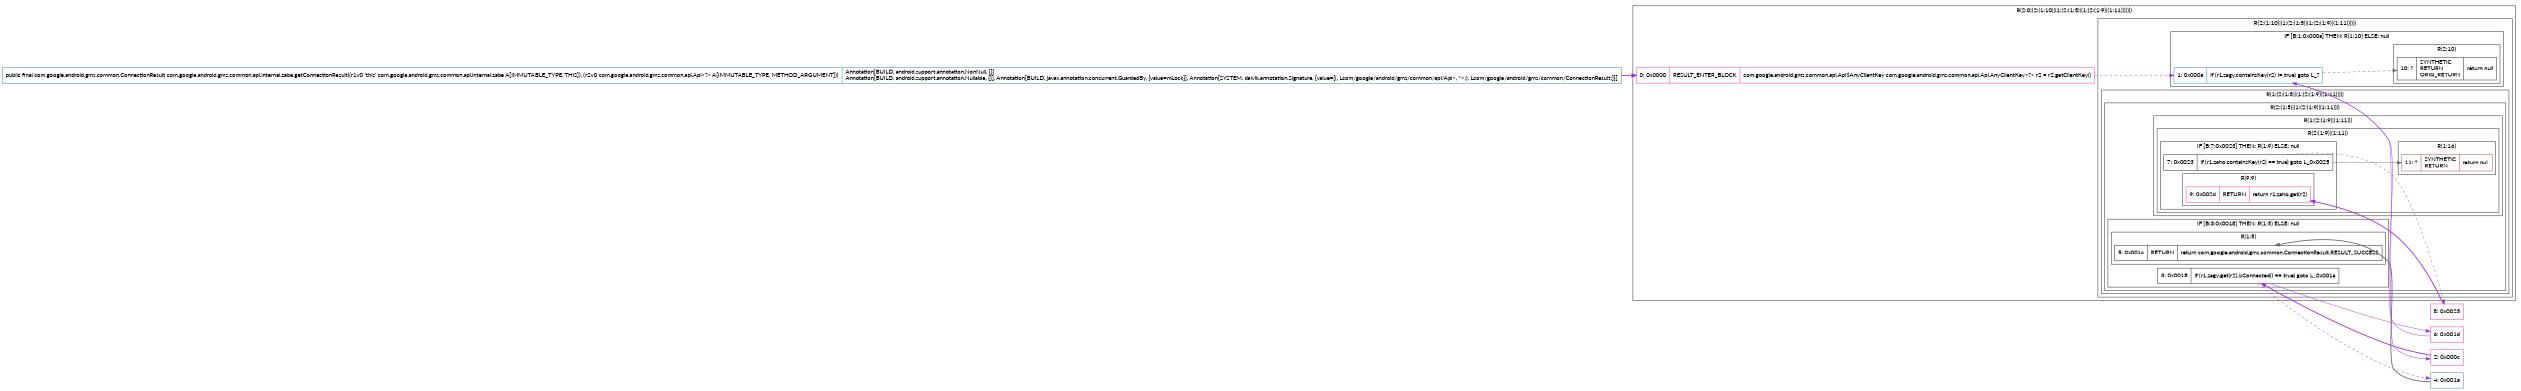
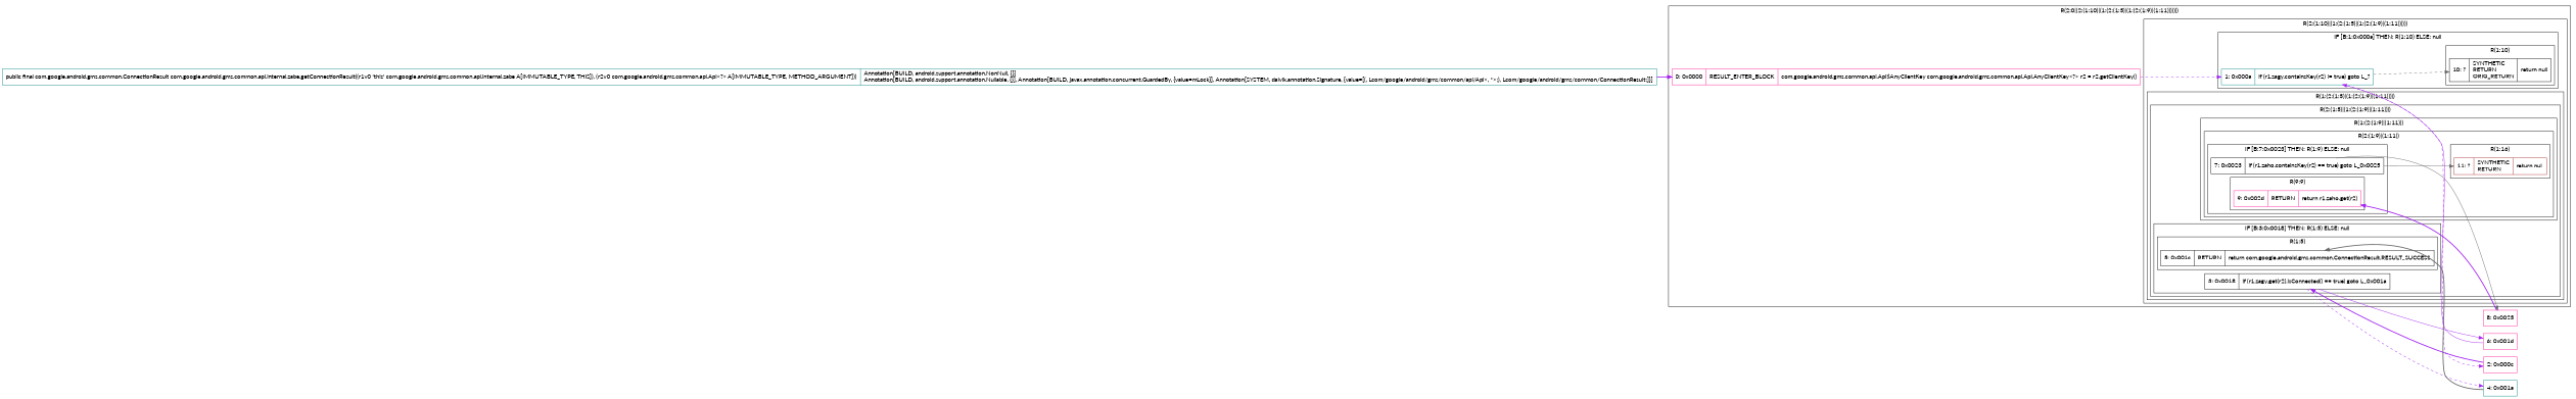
  digraph {
    fontname=Lato
    rankdir=LR
    node [color=deeppink fontname=Lato shape=record]
    edge [color=purple fontname=Lato style=dashed]
    n1 [color=black label="{10\:\ ?|SYNTHETIC\lRETURN\lORIG_RETURN\l|return null\l}"]
    n2 [color=teal label="{1\:\ 0x000a|if (r1.zagy.containsKey(r2) != true) goto L_?\l}"]
    n3 [color=black label="{5\:\ 0x001c|RETURN\l|return com.google.android.gms.common.ConnectionResult.RESULT_SUCCESS\l}"]
    n4 [color=black label="{3\:\ 0x0018|if (r1.zagy.get(r2).isConnected() == true) goto L_0x001a\l}"]
    n5 [label="{9\:\ 0x002d|RETURN\l|return r1.zaho.get(r2)\l}"]
    n6 [color=black label="{7\:\ 0x0023|if (r1.zaho.containsKey(r2) == true) goto L_0x0025\l}"]
    n7 [color=brown label="{11\:\ ?|SYNTHETIC\lRETURN\l|return null\l}"]
    n8 [label="{0\:\ 0x0000|RESULT_ENTER_BLOCK\l|com.google.android.gms.common.api.Api$AnyClientKey com.google.android.gms.common.api.Api.AnyClientKey\<?\> r2 = r2.getClientKey()\l}"]
    n9 [label="{2\:\ 0x000c}"]
    n10 [color=teal label="{4\:\ 0x001a}"]
    n11 [label="{6\:\ 0x001d}"]
    n12 [label="{8\:\ 0x0025}"]
    n13 [color=teal label="{public final com.google.android.gms.common.ConnectionResult com.google.android.gms.common.api.internal.zabe.getConnectionResult((r1v0 'this' com.google.android.gms.common.api.internal.zabe A[IMMUTABLE_TYPE, THIS]), (r2v0 com.google.android.gms.common.api.Api\<?\> A[IMMUTABLE_TYPE, METHOD_ARGUMENT]))  | Annotation[BUILD, android.support.annotation.NonNull, \{\}]\lAnnotation[BUILD, android.support.annotation.Nullable, \{\}], Annotation[BUILD, javax.annotation.concurrent.GuardedBy, \{value=mLock\}], Annotation[SYSTEM, dalvik.annotation.Signature, \{value=[(, Lcom\/google\/android\/gms\/common\/api\/Api\<, *\>;), Lcom\/google\/android\/gms\/common\/ConnectionResult;]\}]\l}"]
    subgraph cluster_1 {
      label="R(2:0|(2:(1:10)|(1:(2:(1:5)|(1:(2:(1:9)|(1:11)))))))"
      n8
      subgraph cluster_2 {
        label="R(2:(1:10)|(1:(2:(1:5)|(1:(2:(1:9)|(1:11))))))"
        subgraph cluster_3 {
          label="IF [B:1:0x000a] THEN: R(1:10) ELSE: null"
          n2
          subgraph cluster_4 {
-           label="R(2:10)"
+           label="R(1:10)"
            n1
          }
        }
        subgraph cluster_5 {
          label="R(1:(2:(1:5)|(1:(2:(1:9)|(1:11)))))"
          subgraph cluster_6 {
            label="R(2:(1:5)|(1:(2:(1:9)|(1:11))))"
            subgraph cluster_7 {
              label="IF [B:3:0x0018] THEN: R(1:5) ELSE: null"
              n4
              subgraph cluster_8 {
                label="R(1:5)"
                n3
              }
            }
            subgraph cluster_9 {
              label="R(1:(2:(1:9)|(1:11)))"
              subgraph cluster_10 {
                label="R(2:(1:9)|(1:11))"
                subgraph cluster_11 {
                  label="IF [B:7:0x0023] THEN: R(1:9) ELSE: null"
                  n6
                  subgraph cluster_12 {
                    label="R(9:9)"
                    n5
                  }
                }
                subgraph cluster_13 {
                  label="R(1:16)"
                  n7
                }
              }
            }
          }
        }
      }
    }
    n2 -> n1 [color=gray40]
-   n2 -> n9 [style=solid]
+   n2 -> n9
    n4 -> n10
    n4 -> n11 [style=solid]
    n6 -> n7 [color=gray40 style=solid]
-   n6 -> n12 [color=gray40]
+   n6 -> n12 [color=gray40 style=solid]
    n8 -> n2
    n9 -> n4 [style=bold]
    n10 -> n3 [color=gray40 style=bold]
    n11 -> n2 [style=solid]
    n12 -> n5 [style=bold]
    n13 -> n8 [style=bold]
  }
